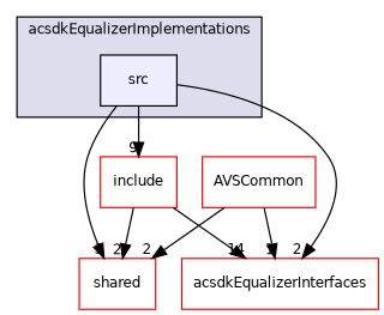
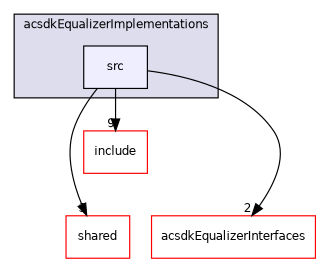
  digraph {
    compound=true
    node [fillcolor=white fontname=Helvetica fontsize=10 shape=box style=filled color=red]
    edge [headlabel=2 labeldistance=1.5 labelfontname=Helvetica labelfontsize=10]
    n1 [fillcolor="#eeeeff" label=src pencolor=black color=""]
    n2 [label=acsdkEqualizerInterfaces]
    n3 [label=shared]
    n4 [label=include]
-   n5 [label=AVSCommon]
    subgraph cluster_1 {
      bgcolor="#ddddee"
      fontname=Helvetica
      fontsize=10
      label=acsdkEqualizerImplementations
      pencolor=black
      n1
    }
    n1 -> n2
    n1 -> n3 [headlabel=3]
    n1 -> n4 [headlabel=9]
-   n4 -> n2 [headlabel=14]
-   n4 -> n3
-   n5 -> n2 [headlabel=1]
-   n5 -> n3
  }
